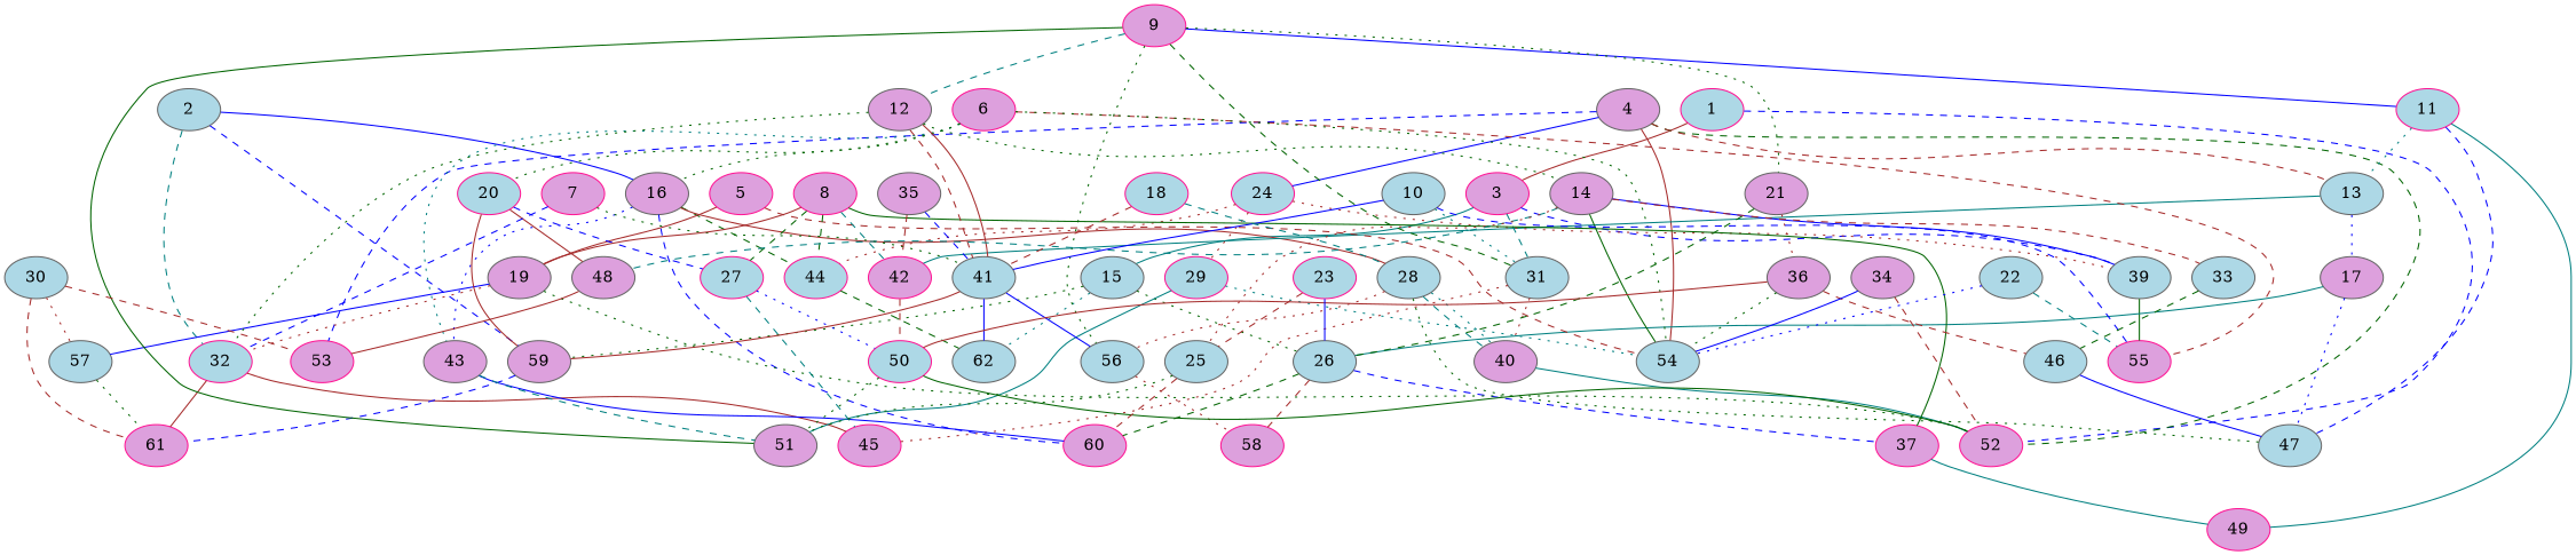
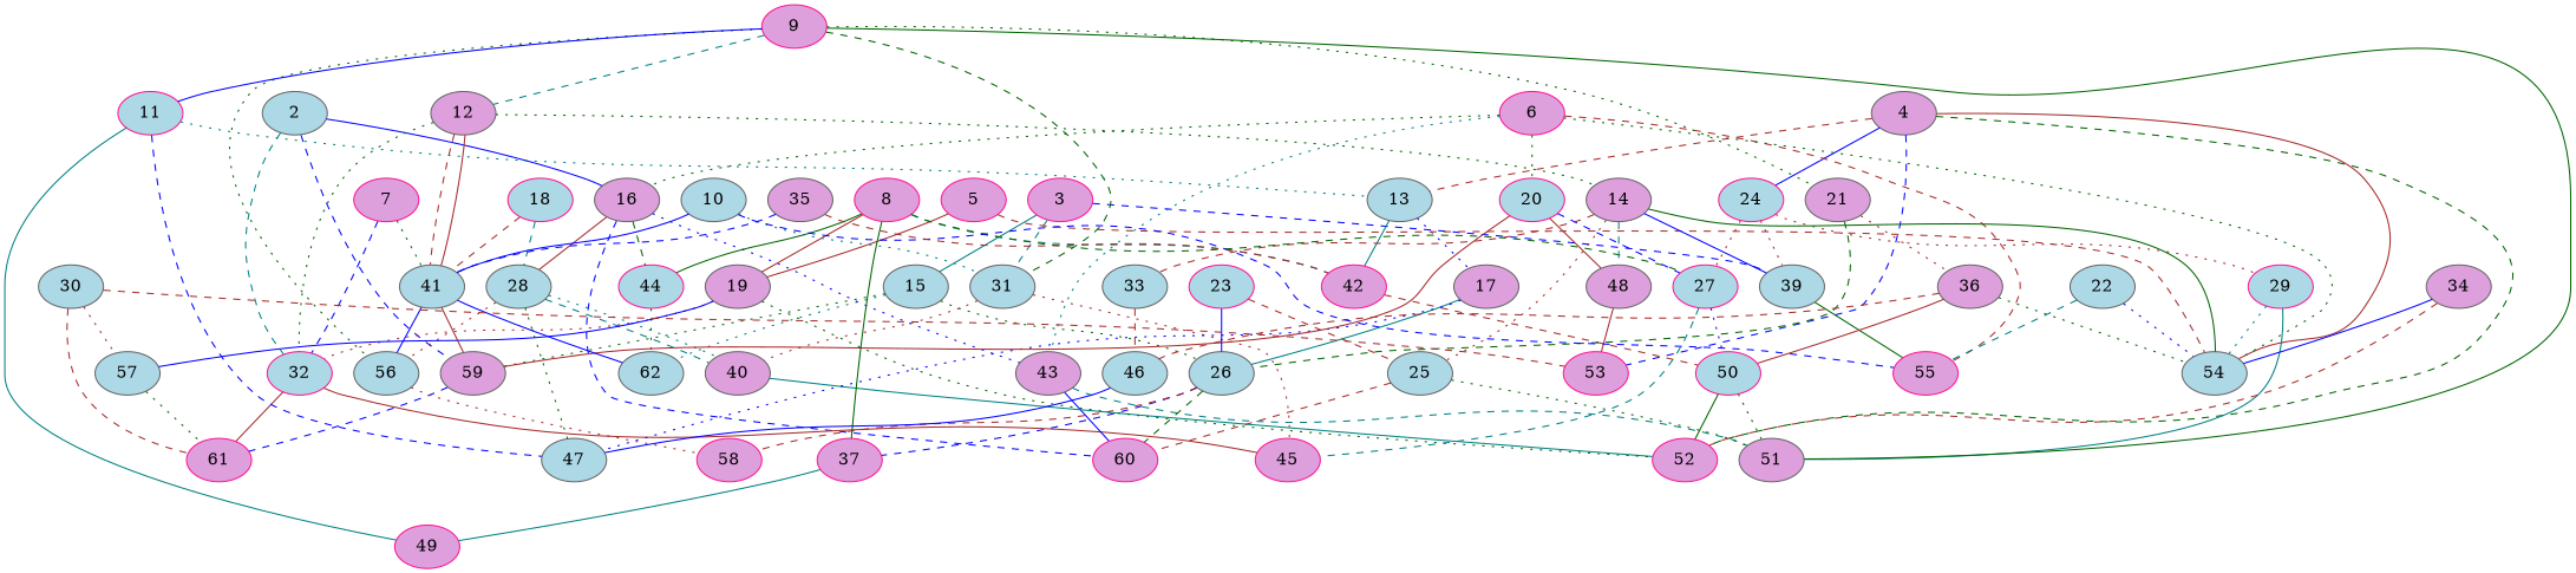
  graph {
    node [color=gray40 fillcolor=plum style=filled]
    edge [color=brown style=dashed]
-   1 [color=deeppink fillcolor=lightblue]
    3 [color=deeppink]
    52 [color=deeppink]
    15 [fillcolor=lightblue]
    31 [fillcolor=lightblue]
    39 [fillcolor=lightblue]
    2 [fillcolor=lightblue]
    16
    32 [color=deeppink fillcolor=lightblue]
    59
    43
    44 [color=deeppink fillcolor=lightblue]
    28 [fillcolor=lightblue]
    60 [color=deeppink]
    45 [color=deeppink]
    61 [color=deeppink]
    26 [fillcolor=lightblue]
    62 [fillcolor=lightblue]
    40
    55 [color=deeppink]
    4
    13 [fillcolor=lightblue]
    24 [color=deeppink fillcolor=lightblue]
    53 [color=deeppink]
    54 [fillcolor=lightblue]
    42 [color=deeppink]
    17
    29 [color=deeppink fillcolor=lightblue]
    5 [color=deeppink]
    19
    57 [fillcolor=lightblue]
    6 [color=deeppink]
    20 [color=deeppink fillcolor=lightblue]
    27 [color=deeppink fillcolor=lightblue]
    48
    51
    7 [color=deeppink]
    41 [fillcolor=lightblue]
    56 [fillcolor=lightblue]
    8 [color=deeppink]
    37 [color=deeppink]
    50 [color=deeppink fillcolor=lightblue]
    49 [color=deeppink]
    9 [color=deeppink]
    11 [color=deeppink fillcolor=lightblue]
    12
    21
    47 [fillcolor=lightblue]
    14
    36
    58 [color=deeppink]
    10 [fillcolor=lightblue]
    25 [fillcolor=lightblue]
    33 [fillcolor=lightblue]
    46 [fillcolor=lightblue]
    18 [color=deeppink fillcolor=lightblue]
    22 [fillcolor=lightblue]
    23 [color=deeppink fillcolor=lightblue]
    30 [fillcolor=lightblue]
    34
    35
-   1 -- 3 [style=solid]
-   1 -- 52 [color=blue]
    3 -- 15 [color=teal style=solid]
    3 -- 31 [color=teal]
    3 -- 39 [color=blue]
    15 -- 59 [color=darkgreen style=dotted]
    15 -- 26 [color=darkgreen style=dotted]
    15 -- 62 [color=teal style=dotted]
    31 -- 45 [style=dotted]
    31 -- 40 [style=dotted]
    39 -- 55 [color=darkgreen style=solid]
    2 -- 16 [color=blue style=solid]
    2 -- 32 [color=teal]
    2 -- 59 [color=blue]
    16 -- 43 [color=blue style=dotted]
    16 -- 44 [color=darkgreen]
    16 -- 28 [style=solid]
    16 -- 60 [color=blue]
    32 -- 45 [style=solid]
    32 -- 61 [style=solid]
    59 -- 61 [color=blue]
    43 -- 60 [color=blue style=solid]
    43 -- 51 [color=teal]
-   44 -- 62 [color=darkgreen]
+   44 -- 62 [color=darkgreen style=dotted]
    28 -- 40 [color=teal]
    28 -- 40 [color=teal style=dotted]
    28 -- 56 [style=dotted]
    28 -- 47 [color=darkgreen style=dotted]
    26 -- 60 [color=darkgreen]
    26 -- 37 [color=blue]
    26 -- 58
    40 -- 52 [color=teal style=solid]
    4 -- 52 [color=darkgreen]
    4 -- 13
    4 -- 24 [color=blue style=solid]
    4 -- 53 [color=blue]
    4 -- 54 [style=solid]
    13 -- 42 [color=teal style=solid]
    13 -- 17 [color=blue style=dotted]
    24 -- 39 [style=dotted]
-   24 -- 44 [style=dotted]
+   24 -- 27 [style=dotted]
    24 -- 29 [style=dotted]
    42 -- 50
    17 -- 26 [color=teal style=solid]
    17 -- 47 [color=blue style=dotted]
    29 -- 54 [color=teal style=dotted]
    29 -- 51 [color=teal style=solid]
    5 -- 54
    5 -- 19 [style=solid]
    19 -- 52 [color=darkgreen style=dotted]
    19 -- 32 [style=dotted]
    19 -- 57 [color=blue style=solid]
    57 -- 61 [color=darkgreen style=dotted]
    6 -- 16 [color=darkgreen style=dotted]
    6 -- 43 [color=teal style=dotted]
    6 -- 55
    6 -- 54 [color=darkgreen style=dotted]
    6 -- 20 [color=darkgreen style=dotted]
    20 -- 59 [style=solid]
    20 -- 27 [color=blue]
    20 -- 48 [style=solid]
    27 -- 45 [color=teal]
    27 -- 50 [color=blue style=dotted]
    48 -- 53 [style=solid]
    7 -- 32 [color=blue]
    7 -- 41 [color=darkgreen style=dotted]
    41 -- 59 [style=solid]
    41 -- 62 [color=blue style=solid]
    41 -- 56 [color=blue style=solid]
    56 -- 58 [style=dotted]
-   8 -- 44 [color=darkgreen]
+   8 -- 44 [color=darkgreen style=solid]
    8 -- 42 [color=teal]
    8 -- 19 [style=solid]
    8 -- 27 [color=darkgreen]
    8 -- 37 [color=darkgreen style=solid]
    37 -- 49 [color=teal style=solid]
    50 -- 52 [color=darkgreen style=solid]
    50 -- 51 [color=darkgreen style=dotted]
    9 -- 31 [color=darkgreen]
    9 -- 51 [color=darkgreen style=solid]
    9 -- 56 [color=darkgreen style=dotted]
    9 -- 11 [color=blue style=solid]
    9 -- 12 [color=teal]
    9 -- 21 [color=darkgreen style=dotted]
    11 -- 13 [color=teal style=dotted]
    11 -- 49 [color=teal style=solid]
    11 -- 47 [color=blue]
    12 -- 32 [color=darkgreen style=dotted]
    12 -- 41
    12 -- 41 [style=solid]
    12 -- 14 [color=darkgreen style=dotted]
    21 -- 26 [color=darkgreen]
    21 -- 36 [style=dotted]
    14 -- 39 [color=blue style=solid]
    14 -- 54 [color=darkgreen style=solid]
    14 -- 48 [color=teal]
    14 -- 25 [style=dotted]
    14 -- 33
    36 -- 54 [color=darkgreen style=dotted]
    36 -- 50 [style=solid]
    36 -- 46
    10 -- 31 [color=teal style=dotted]
    10 -- 55 [color=blue]
    10 -- 41 [color=blue style=solid]
    25 -- 60
    25 -- 51 [color=darkgreen style=dotted]
-   33 -- 46 [color=darkgreen]
+   33 -- 46
    46 -- 47 [color=blue style=solid]
    18 -- 28 [color=teal]
    18 -- 41
    22 -- 55 [color=teal]
    22 -- 54 [color=blue style=dotted]
    23 -- 26 [color=blue style=solid]
    23 -- 25
    30 -- 61
    30 -- 53
    30 -- 57 [style=dotted]
    34 -- 52
    34 -- 54 [color=blue style=solid]
    35 -- 42
    35 -- 41 [color=blue]
  }
